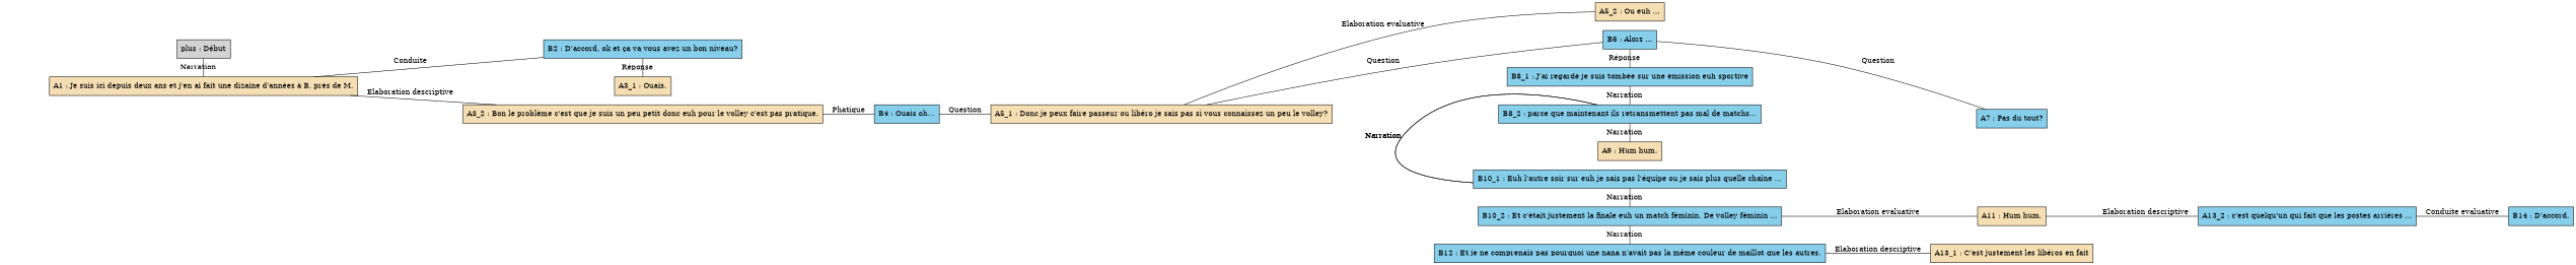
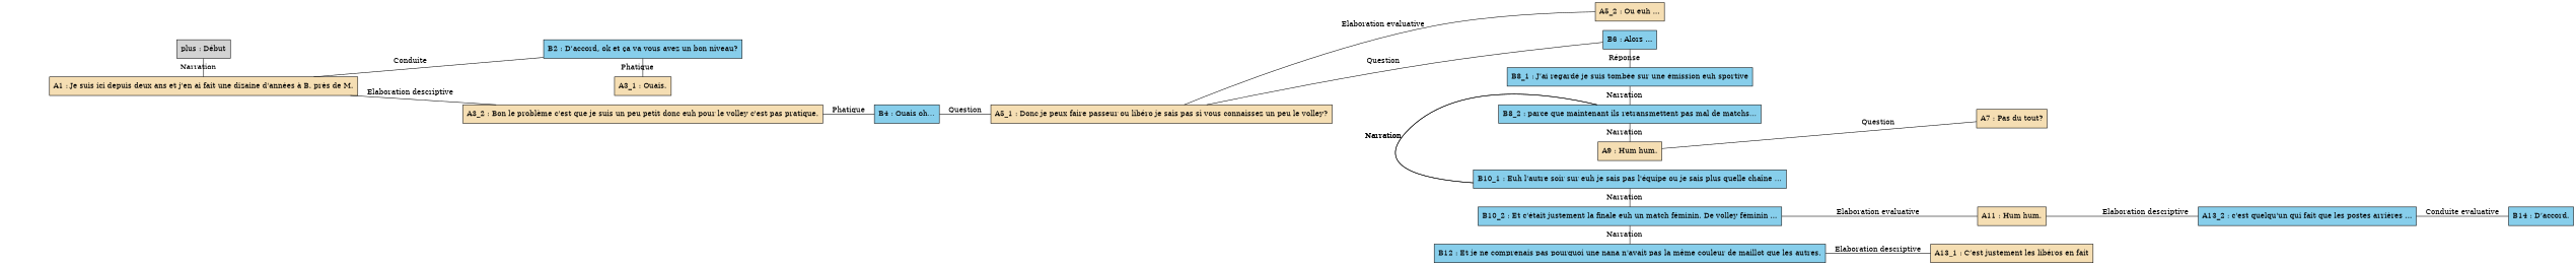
  digraph {
    newrank=true
    rankdir=LR
    node [shape=box style=filled fillcolor=skyblue]
    edge [weight=2 dir=none]
    zero [style=invis fillcolor=""]
    n2 [label="plus : Début" fillcolor=""]
    n3 [fillcolor=wheat label="A1 : Je suis ici depuis deux ans et j'en ai fait une dizaine d'années à B. près de M."]
    n4 [label="B2 : D’accord, ok et ça va vous avez un bon niveau?"]
    n5 [fillcolor=wheat label="A3_1 : Ouais."]
    n6 [fillcolor=wheat label="A3_2 : Bon le problème c'est que je suis un peu petit donc euh pour le volley c'est pas pratique."]
    n7 [label="B4 : Ouais oh…"]
    n8 [fillcolor=wheat label="A5_1 : Donc je peux faire passeur ou libéro je sais pas si vous connaissez un peu le volley?"]
    n9 [fillcolor=wheat label="A5_2 : Ou euh ..."]
    n10 [label="B6 : Alors ..."]
    n11 [label="B8_1 : J’ai regardé je suis tombée sur une émission euh sportive"]
    n12 [label="B8_2 : parce que maintenant ils retransmettent pas mal de matchs…"]
    n13 [fillcolor=wheat label="A9 : Hum hum."]
    n14 [label="B10_1 : Euh l'autre soir sur euh je sais pas l'équipe ou je sais plus quelle chaîne …"]
    n15 [label="B10_2 : Et c'était justement la finale euh un match féminin. De volley féminin ..."]
    n16 [label="B12 : Et je ne comprenais pas pourquoi une nana n'avait pas la même couleur de maillot que les autres."]
-   n17 [label="A7 : Pas du tout?"]
+   n17 [fillcolor=wheat label="A7 : Pas du tout?"]
    n18 [fillcolor=wheat label="A11 : Hum hum."]
    n19 [fillcolor=wheat label="A13_1 : C’est justement les libéros en fait"]
    n20 [label="A13_2 : c'est quelqu'un qui fait que les postes arrières ..."]
    n21 [label="B14 : D’accord."]
    zero -> n2 [style=invis weight="" dir=""]
    zero -> n3 [style=invis weight=1 dir=""]
    n2 -> n3 [constraint=false label=Narration weight=""]
    n3 -> n4 [label=Conduite]
    n3 -> n5 [style=invis weight=1 dir=""]
    n3 -> n6 [label="Elaboration descriptive"]
-   n4 -> n5 [constraint=false label="Réponse" weight=""]
+   n4 -> n5 [constraint=false label=Phatique weight=""]
    n6 -> n7 [label=Phatique]
    n7 -> n8 [label=Question]
    n8 -> n9 [label="Elaboration evaluative"]
    n8 -> n10 [label=Question]
    n8 -> n11 [style=invis weight=1 dir=""]
    n8 -> n12 [style=invis weight=1 dir=""]
    n8 -> n13 [style=invis weight=1 dir=""]
    n8 -> n14 [style=invis weight=1 dir=""]
    n8 -> n14 [style=invis weight=1 dir=""]
    n8 -> n15 [style=invis weight=1 dir=""]
    n8 -> n16 [style=invis weight=1 dir=""]
    n10 -> n11 [constraint=false label="Réponse" weight=""]
-   n10 -> n17 [label=Question]
+   n13 -> n17 [label=Question]
    n11 -> n12 [constraint=false label=Narration weight=""]
    n12 -> n13 [constraint=false label=Narration weight=""]
    n12 -> n14 [constraint=false label=Narration weight=""]
    n12 -> n14 [constraint=false label=Narration weight=""]
    n14 -> n15 [constraint=false label=Narration weight=""]
    n15 -> n16 [constraint=false label=Narration weight=""]
    n15 -> n18 [label="Elaboration evaluative"]
    n16 -> n19 [label="Elaboration descriptive"]
    n18 -> n20 [label="Elaboration descriptive"]
    n20 -> n21 [label="Conduite evaluative"]
  }
